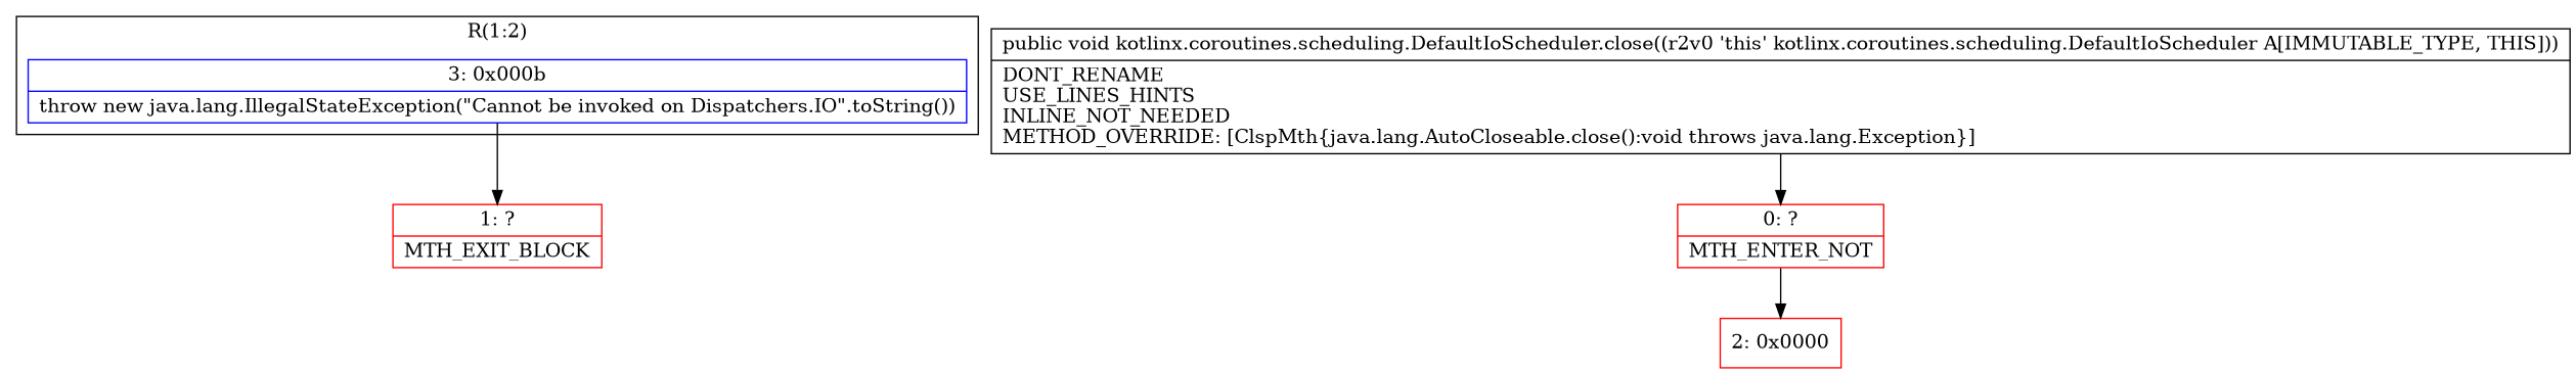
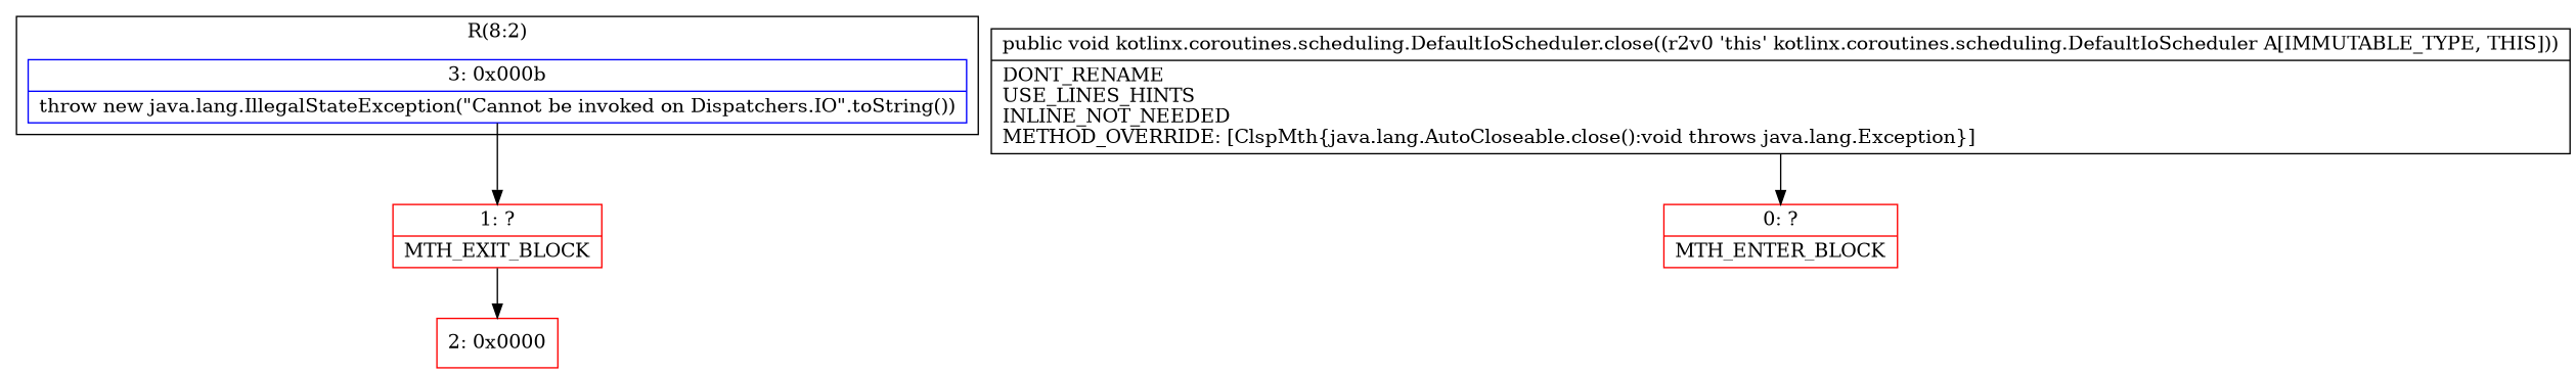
  digraph {
    node [color=red shape=record]
    n1 [color=blue label="{3\:\ 0x000b|throw new java.lang.IllegalStateException(\"Cannot be invoked on Dispatchers.IO\".toString())\l}"]
    n2 [label="{1\:\ ?|MTH_EXIT_BLOCK\l}"]
-   n3 [label="{0\:\ ?|MTH_ENTER_NOT\l}"]
+   n3 [label="{0\:\ ?|MTH_ENTER_BLOCK\l}"]
    n4 [label="{2\:\ 0x0000}"]
    n5 [label="{public void kotlinx.coroutines.scheduling.DefaultIoScheduler.close((r2v0 'this' kotlinx.coroutines.scheduling.DefaultIoScheduler A[IMMUTABLE_TYPE, THIS]))  | DONT_RENAME\lUSE_LINES_HINTS\lINLINE_NOT_NEEDED\lMETHOD_OVERRIDE: [ClspMth\{java.lang.AutoCloseable.close():void throws java.lang.Exception\}]\l}" color=""]
    subgraph cluster_1 {
-     label="R(1:2)"
+     label="R(8:2)"
      n1
    }
    n1 -> n2
-   n3 -> n4
+   n2 -> n4
    n5 -> n3
  }
